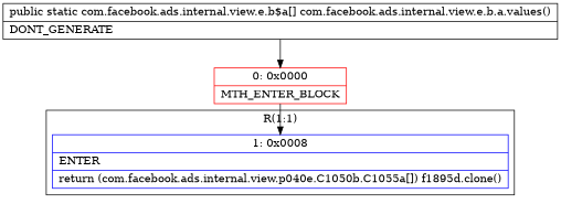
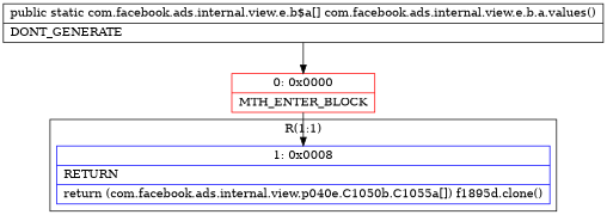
  digraph {
    node [shape=record]
-   n1 [color=blue label="{1\:\ 0x0008|ENTER\l|return (com.facebook.ads.internal.view.p040e.C1050b.C1055a[]) f1895d.clone()\l}"]
+   n1 [color=blue label="{1\:\ 0x0008|RETURN\l|return (com.facebook.ads.internal.view.p040e.C1050b.C1055a[]) f1895d.clone()\l}"]
    n2 [color=red label="{0\:\ 0x0000|MTH_ENTER_BLOCK\l}"]
    n3 [label="{public static com.facebook.ads.internal.view.e.b$a[] com.facebook.ads.internal.view.e.b.a.values()  | DONT_GENERATE\l}"]
    subgraph cluster_1 {
      label="R(1:1)"
      n1
    }
    n2 -> n1
    n3 -> n2
  }
